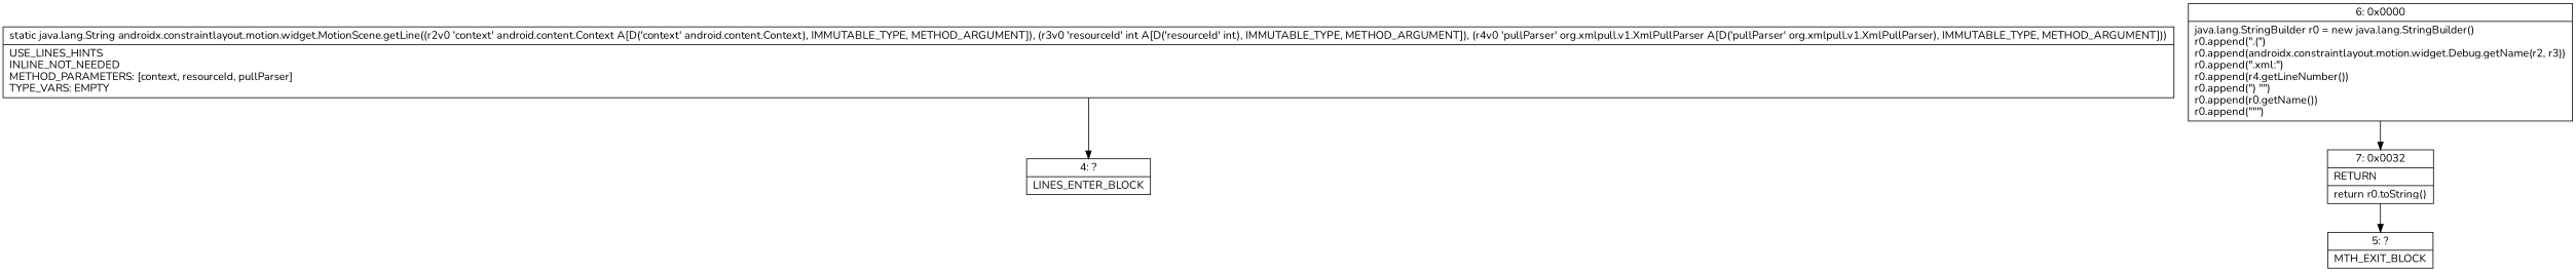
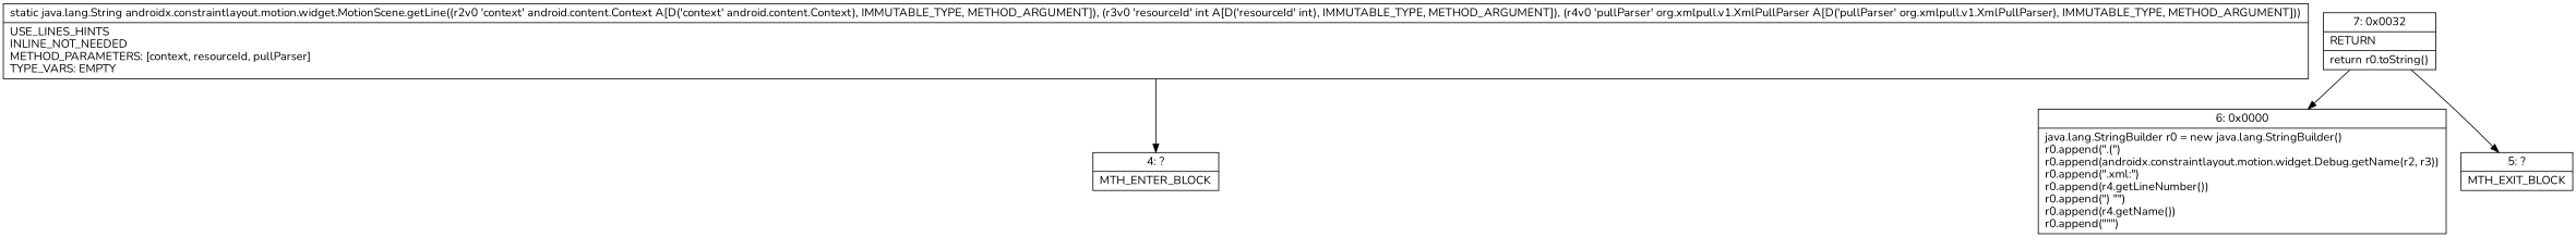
  digraph {
    fontname=Nunito
    node [fontname=Nunito shape=record]
    edge [fontname=Nunito]
-   n1 [label="{4\:\ ?|LINES_ENTER_BLOCK\l}"]
-   n2 [label="{6\:\ 0x0000|java.lang.StringBuilder r0 = new java.lang.StringBuilder()\lr0.append(\".(\")\lr0.append(androidx.constraintlayout.motion.widget.Debug.getName(r2, r3))\lr0.append(\".xml:\")\lr0.append(r4.getLineNumber())\lr0.append(\") \"\")\lr0.append(r0.getName())\lr0.append(\"\"\")\l}"]
+   n1 [label="{4\:\ ?|MTH_ENTER_BLOCK\l}"]
+   n2 [label="{6\:\ 0x0000|java.lang.StringBuilder r0 = new java.lang.StringBuilder()\lr0.append(\".(\")\lr0.append(androidx.constraintlayout.motion.widget.Debug.getName(r2, r3))\lr0.append(\".xml:\")\lr0.append(r4.getLineNumber())\lr0.append(\") \"\")\lr0.append(r4.getName())\lr0.append(\"\"\")\l}"]
    n3 [label="{7\:\ 0x0032|RETURN\l|return r0.toString()\l}"]
    n4 [label="{5\:\ ?|MTH_EXIT_BLOCK\l}"]
    n5 [label="{static java.lang.String androidx.constraintlayout.motion.widget.MotionScene.getLine((r2v0 'context' android.content.Context A[D('context' android.content.Context), IMMUTABLE_TYPE, METHOD_ARGUMENT]), (r3v0 'resourceId' int A[D('resourceId' int), IMMUTABLE_TYPE, METHOD_ARGUMENT]), (r4v0 'pullParser' org.xmlpull.v1.XmlPullParser A[D('pullParser' org.xmlpull.v1.XmlPullParser), IMMUTABLE_TYPE, METHOD_ARGUMENT]))  | USE_LINES_HINTS\lINLINE_NOT_NEEDED\lMETHOD_PARAMETERS: [context, resourceId, pullParser]\lTYPE_VARS: EMPTY\l}"]
-   n2 -> n3
+   n3 -> n2
    n3 -> n4
    n5 -> n1
  }
